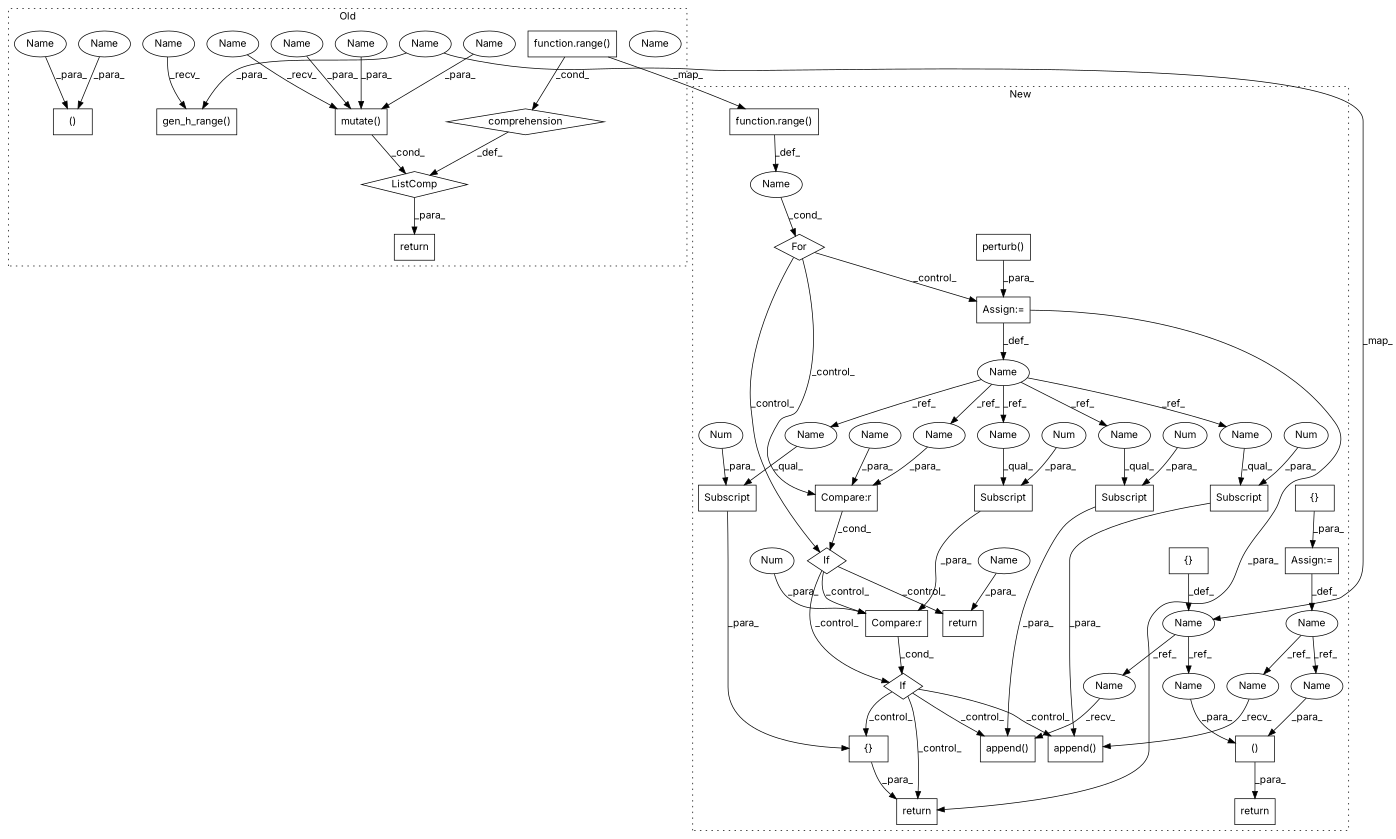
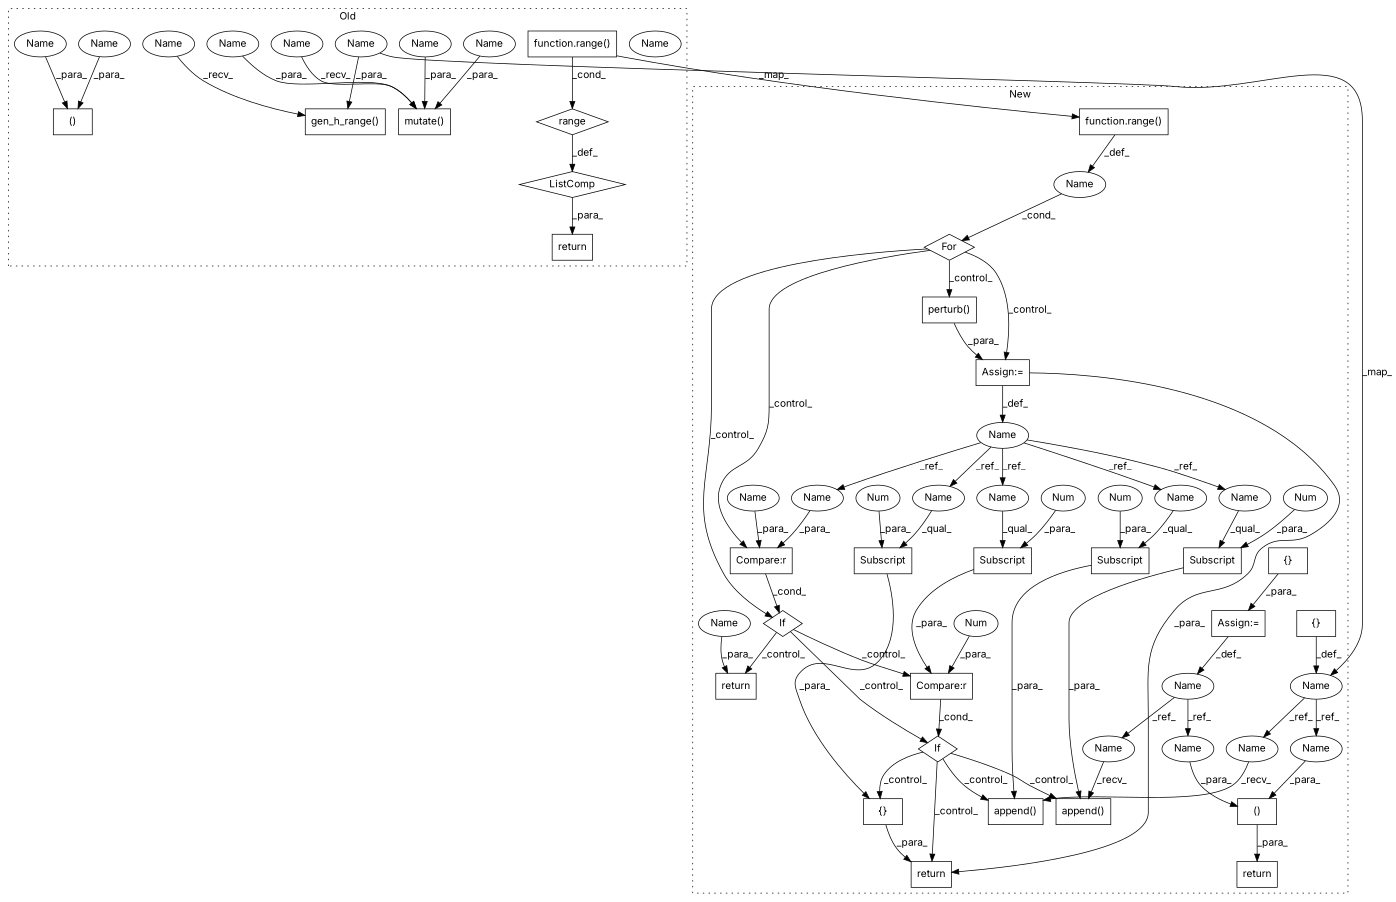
  digraph {
    fontname=Inter
    node [a=87 fontname=Inter l=3 s=963 shape=ellipse]
    edge [fontname=Inter]
    n1 [a=75 l="17,1" label="gen_h_range()" s="895,969" shape=box]
    n2 [l=6 label=Name]
    n3 [a=75 l="12,1" label="mutate()" s="987,1022" shape=box]
    n4 [a=106 l=79 label=ListComp s=986 shape=diamond]
    n5 [a=75 l="6,1" label="function.range()" s="1049,1063" shape=box]
-   n6 [a=45 label=comprehension s=1024 shape=diamond]
+   n6 [a=45 label=range s=1024 shape=diamond]
    n7 [a=93 l=7 label=return s=979 shape=box]
    n8 [a=54 l=8 label="()" s=884 shape=box]
    n9 [l=4 label=Name s=987]
    n10 [l=4 label=Name s=895]
    n11 [l=7 label=Name s=1007]
    n12 [l=7 label=Name s=877]
    n13 [l=6 label=Name s=1016]
    n14 [l=6 label=Name s=886]
    n15 [l=6 label=Name s=999]
    n16 [l=6 label=Name]
    n17 [a=93 l=7 label=return s=3583 shape=box]
    n18 [a=54 l=4 label="()" s=3600 shape=box]
    n19 [a=59 l="2,1" label="{}" s="3217,3217" shape=box]
    n20 [a=75 l="11,1" label="append()" s="3556,3573" shape=box]
    n21 [a=96 label=If s=3376 shape=diamond]
    n22 [label=Name s=3211]
    n23 [a=96 label=If s=3432 shape=diamond]
    n24 [a=40 l=11 label="Compare:r" s=3435 shape=box]
    n25 [a=63 l="6,0" label=Subscript s="3567,0" shape=box]
    n26 [a=59 l="2,1" label="{}" s="3239,3239" shape=box]
    n27 [a=63 l="6,0" label=Subscript s="3435,0" shape=box]
    n28 [a=40 l=11 label="Compare:r" s=3379 shape=box]
    n29 [a=59 l="1,0" label="{}" s="3471,3478" shape=box]
    n30 [a=63 l="6,0" label=Subscript s="3472,0" shape=box]
    n31 [a=75 l="18,1" label="append()" s="3514,3538" shape=box]
    n32 [a=63 l="6,0" label=Subscript s="3532,0" shape=box]
    n33 [l=1 label=Name s=3254]
    n34 [label=Name s=3288]
    n35 [l=10 label=Name s=3228]
    n36 [a=75 l="6,1" label="function.range()" s="3259,3273" shape=box]
    n37 [a=93 l=7 label=return s=3408 shape=box]
    n38 [a=75 l="13,1" label="perturb()" s="3294,3362" shape=box]
    n39 [a=107 l="4,14" label=For s="3250,3274" shape=diamond]
    n40 [a=76 l=1 label=Num s=3439]
    n41 [a=76 l=1 label=Num s=3476]
    n42 [a=76 l=1 label=Num s=3445]
    n43 [a=76 l=1 label=Num s=3571]
    n44 [a=76 l=1 label=Num s=3536]
    n45 [a=68 l=1 label="Assign:=" s=3238 shape=box]
    n46 [a=68 label="Assign:=" s=3291 shape=box]
    n47 [a=93 l=7 label=return s=3464 shape=box]
    n48 [label=Name s=3601]
    n49 [label=Name s=3556]
    n50 [l=10 label=Name s=3590]
    n51 [l=10 label=Name s=3514]
    n52 [l=4 label=Name s=3415]
    n53 [l=4 label=Name s=3386]
    n54 [label=Name s=3532]
    n55 [label=Name s=3379]
    n56 [label=Name s=3472]
    n57 [label=Name s=3567]
    n58 [label=Name s=3435]
    subgraph cluster_1 {
      label=Old
      style=dotted
      n1
      n2
      n3
      n4
      n5
      n6
      n7
      n8
      n9
      n10
      n11
      n12
      n13
      n14
      n15
      n16
    }
    subgraph cluster_2 {
      label=New
      style=dotted
      n17
      n18
      n19
      n20
      n21
      n22
      n23
      n24
      n25
      n26
      n27
      n28
      n29
      n30
      n31
      n32
      n33
      n34
      n35
      n36
      n37
      n38
      n39
      n40
      n41
      n42
      n43
      n44
      n45
      n46
      n47
      n48
      n49
      n50
      n51
      n52
      n53
      n54
      n55
      n56
      n57
      n58
    }
-   n3 -> n4 [label=_cond_]
    n4 -> n7 [label=_para_]
    n5 -> n6 [label=_cond_]
    n5 -> n36 [label=_map_]
    n6 -> n4 [label=_def_]
    n9 -> n3 [label=_recv_]
    n10 -> n1 [label=_recv_]
    n11 -> n3 [label=_para_]
    n12 -> n8 [label=_para_]
    n13 -> n3 [label=_para_]
    n14 -> n8 [label=_para_]
    n15 -> n3 [label=_para_]
    n16 -> n1 [label=_para_]
    n16 -> n22 [label=_map_]
    n18 -> n17 [label=_para_]
    n19 -> n22 [label=_def_]
    n21 -> n23 [label=_control_]
    n21 -> n24 [label=_control_]
    n21 -> n37 [label=_control_]
    n22 -> n48 [label=_ref_]
    n22 -> n49 [label=_ref_]
    n23 -> n20 [label=_control_]
    n23 -> n29 [label=_control_]
    n23 -> n31 [label=_control_]
    n23 -> n47 [label=_control_]
    n24 -> n23 [label=_cond_]
    n25 -> n20 [label=_para_]
    n26 -> n45 [label=_para_]
    n27 -> n24 [label=_para_]
    n28 -> n21 [label=_cond_]
    n29 -> n47 [label=_para_]
    n30 -> n29 [label=_para_]
    n32 -> n31 [label=_para_]
    n33 -> n39 [label=_cond_]
    n34 -> n54 [label=_ref_]
    n34 -> n55 [label=_ref_]
    n34 -> n56 [label=_ref_]
    n34 -> n57 [label=_ref_]
    n34 -> n58 [label=_ref_]
    n35 -> n50 [label=_ref_]
    n35 -> n51 [label=_ref_]
    n36 -> n33 [label=_def_]
    n38 -> n46 [label=_para_]
    n39 -> n21 [label=_control_]
    n39 -> n28 [label=_control_]
+   n39 -> n38 [label=_control_]
    n39 -> n46 [label=_control_]
    n40 -> n27 [label=_para_]
    n41 -> n30 [label=_para_]
    n42 -> n24 [label=_para_]
    n43 -> n25 [label=_para_]
    n44 -> n32 [label=_para_]
    n45 -> n35 [label=_def_]
    n46 -> n34 [label=_def_]
    n46 -> n47 [label=_para_]
    n48 -> n18 [label=_para_]
    n49 -> n20 [label=_recv_]
    n50 -> n18 [label=_para_]
    n51 -> n31 [label=_recv_]
    n52 -> n37 [label=_para_]
    n53 -> n28 [label=_para_]
    n54 -> n32 [label=_qual_]
    n55 -> n28 [label=_para_]
    n56 -> n30 [label=_qual_]
    n57 -> n25 [label=_qual_]
    n58 -> n27 [label=_qual_]
  }
